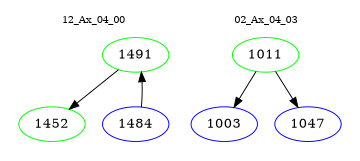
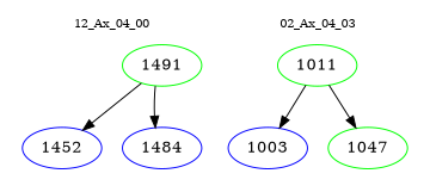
  digraph {
    node [color=green]
    edge [color=black]
    n1 [label=1491]
-   n2 [label=1452]
+   n2 [color=blue label=1452]
    n3 [color=blue label=1484]
    n4 [label=1011]
    n5 [color=blue label=1003]
-   n6 [color=blue label=1047]
+   n6 [label=1047]
    subgraph cluster_1 {
      color=white
      fontsize=10
      label="12_Ax_04_00"
      n1
      n2
      n3
    }
    subgraph cluster_2 {
      color=white
      fontsize=10
      label="02_Ax_04_03"
      n4
      n5
      n6
    }
    n1 -> n2
-   n3 -> n1
+   n1 -> n3
    n4 -> n5
    n4 -> n6
  }
